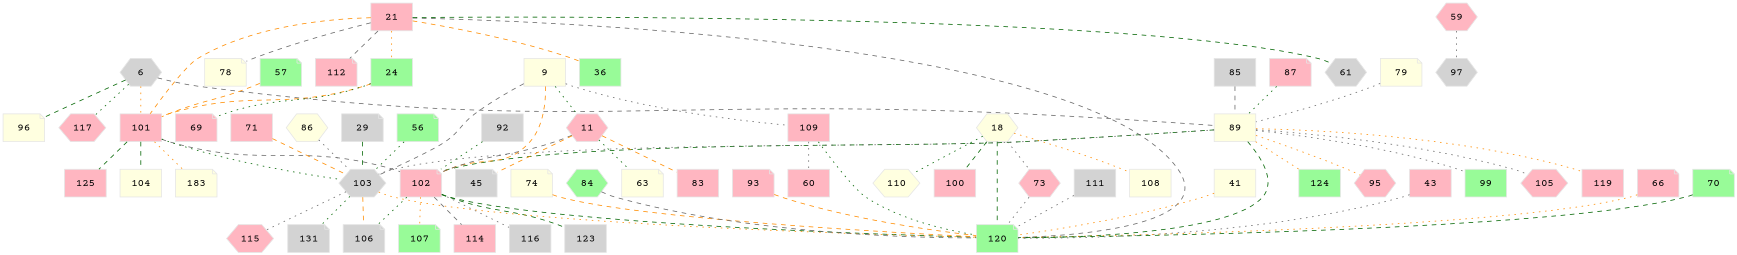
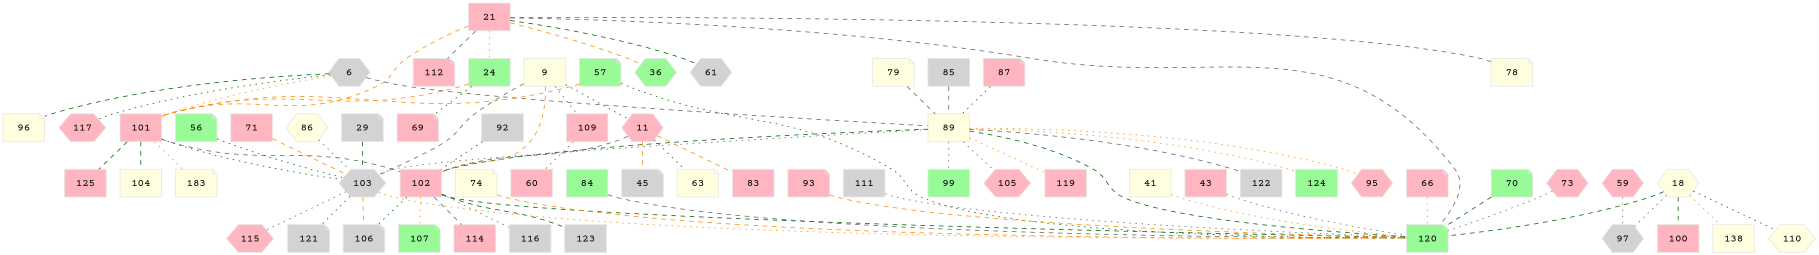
  graph {
    fontname="Courier Prime"
    node [color=gray90 fillcolor=lightpink fontname="Courier Prime" shape=box style=filled]
    edge [color=gray40 fontname="Courier Prime" style=dotted]
    6 [fillcolor=lightgrey shape=hexagon super="+5"]
    89 [fillcolor=lightyellow super="+4+31+49+53+58+64"]
    96 [fillcolor=lightyellow shape=note super="+82"]
    101 [super="+42+98"]
    117 [shape=hexagon]
-   102 [shape=note super="+88"]
+   102 [super="+88"]
    103 [fillcolor=lightgrey shape=hexagon super="+37+50+51+27+46"]
    120 [fillcolor=palegreen shape=note super="+76+91+17+38"]
    95 [shape=hexagon]
    99 [fillcolor=palegreen super="+80"]
    105 [shape=hexagon]
    119
+   122 [fillcolor=lightgrey]
    124 [fillcolor=palegreen super="+34"]
    104 [fillcolor=lightyellow]
    n16 [fillcolor=lightyellow label=183 shape=note]
    125 [super="+118"]
    9 [fillcolor=lightyellow super="+8"]
    11 [shape=hexagon super="+10"]
    109
    45 [fillcolor=lightgrey shape=note super="+44"]
    63 [fillcolor=lightyellow shape=note]
    83
    106 [fillcolor=lightgrey shape=note super="+94"]
    107 [fillcolor=palegreen shape=note]
    114
    116 [fillcolor=lightgrey super="+67"]
    123 [fillcolor=lightgrey]
    115 [shape=hexagon super="+90"]
-   121 [fillcolor=lightgrey shape=note label=131]
+   121 [fillcolor=lightgrey shape=note]
    60
    18 [fillcolor=lightyellow shape=hexagon super="+16"]
    97 [fillcolor=lightgrey shape=hexagon super="+55"]
    100
-   108 [fillcolor=lightyellow]
+   108 [fillcolor=lightyellow label=138]
    110 [fillcolor=lightyellow shape=hexagon]
    21 [super="+20"]
    24 [fillcolor=palegreen super="+22"]
-   36 [fillcolor=palegreen]
+   36 [fillcolor=palegreen shape=hexagon]
    61 [fillcolor=lightgrey shape=hexagon]
    78 [fillcolor=lightyellow shape=note]
    112 [shape=note]
    69 [shape=note]
    29 [fillcolor=lightgrey shape=note super="+28"]
    41 [fillcolor=lightyellow]
    43 [super="+35"]
    56 [fillcolor=palegreen shape=note]
    57 [fillcolor=palegreen shape=note]
    59 [shape=hexagon]
    66 [shape=note]
    70 [fillcolor=palegreen shape=note]
    71
    73 [shape=hexagon]
    74 [fillcolor=lightyellow shape=note super="+52"]
    79 [fillcolor=lightyellow shape=note]
-   84 [fillcolor=palegreen shape=hexagon]
+   84 [fillcolor=palegreen]
    85 [fillcolor=lightgrey]
    86 [fillcolor=lightyellow shape=hexagon]
    87 [shape=note super="+68"]
    92 [fillcolor=lightgrey]
    93 [shape=note]
    111 [fillcolor=lightgrey]
    6 -- 89 [style=dashed weight=8]
    6 -- 96 [color=darkgreen style=dashed]
    6 -- 101 [color=darkorange]
    6 -- 117 [color=darkgreen]
    89 -- 102 [color=darkgreen style=dashed]
    89 -- 103
    89 -- 120 [color=darkgreen style=dashed weight=2]
    89 -- 95 [color=darkorange]
    89 -- 99
    89 -- 105
    89 -- 119 [color=darkorange]
+   89 -- 122 [style=dashed]
    89 -- 124 [color=darkorange]
    101 -- 102 [style=dashed]
    101 -- 103 [color=darkgreen]
    101 -- 104 [color=darkgreen style=dashed]
    101 -- n16 [color=darkorange]
    101 -- 125 [color=darkgreen style=dashed]
    102 -- 120 [color=darkgreen style=dashed weight=2]
    102 -- 106 [color=darkgreen]
    102 -- 107 [color=darkorange]
    102 -- 114 [style=dashed]
    102 -- 116
    102 -- 123 [color=darkgreen style=dashed]
    103 -- 120 [color=darkorange]
    103 -- 106 [color=darkorange style=dashed]
    103 -- 115
    103 -- 121 [color=darkgreen]
    9 -- 102 [color=darkorange style=dashed weight=4]
    9 -- 103 [style=dashed]
    9 -- 11 [color=darkgreen weight=4]
    9 -- 109
    11 -- 102 [style=dashed weight=4]
    11 -- 45 [color=darkorange style=dashed]
    11 -- 63 [color=darkgreen]
    11 -- 83 [color=darkorange style=dashed]
    109 -- 60
    18 -- 120 [color=darkgreen style=dashed weight=8]
-   18 -- 73
+   18 -- 97
    18 -- 100 [color=darkgreen style=dashed]
    18 -- 108 [color=darkorange]
    18 -- 110 [color=darkgreen]
    21 -- 101 [color=darkorange style=dashed weight=4]
    21 -- 120 [style=dashed weight=2]
    21 -- 24 [color=darkorange weight=4]
    21 -- 36 [color=darkorange style=dashed]
    21 -- 61 [color=darkgreen style=dashed]
    21 -- 78 [style=dashed]
    21 -- 112 [style=dashed]
    24 -- 101 [color=darkorange style=dashed weight=4]
    24 -- 69 [color=darkgreen]
    29 -- 103 [color=darkgreen style=dashed weight=8]
    41 -- 120 [color=darkorange]
    43 -- 120
    56 -- 103 [color=darkgreen]
    57 -- 101 [color=darkorange style=dashed]
-   109 -- 120 [color=darkgreen]
+   57 -- 120 [color=darkgreen]
    59 -- 97
    66 -- 120 [color=darkorange]
    70 -- 120 [color=darkgreen style=dashed]
    71 -- 103 [color=darkorange style=dashed]
    73 -- 120
    74 -- 120 [color=darkorange style=dashed]
-   79 -- 89
+   79 -- 89 [style=dashed]
    84 -- 120 [style=dashed]
    85 -- 89 [style=dashed]
    86 -- 103
    87 -- 89 [color=darkgreen]
    92 -- 102 [color=darkgreen]
    93 -- 120 [color=darkorange style=dashed]
    111 -- 120
  }
